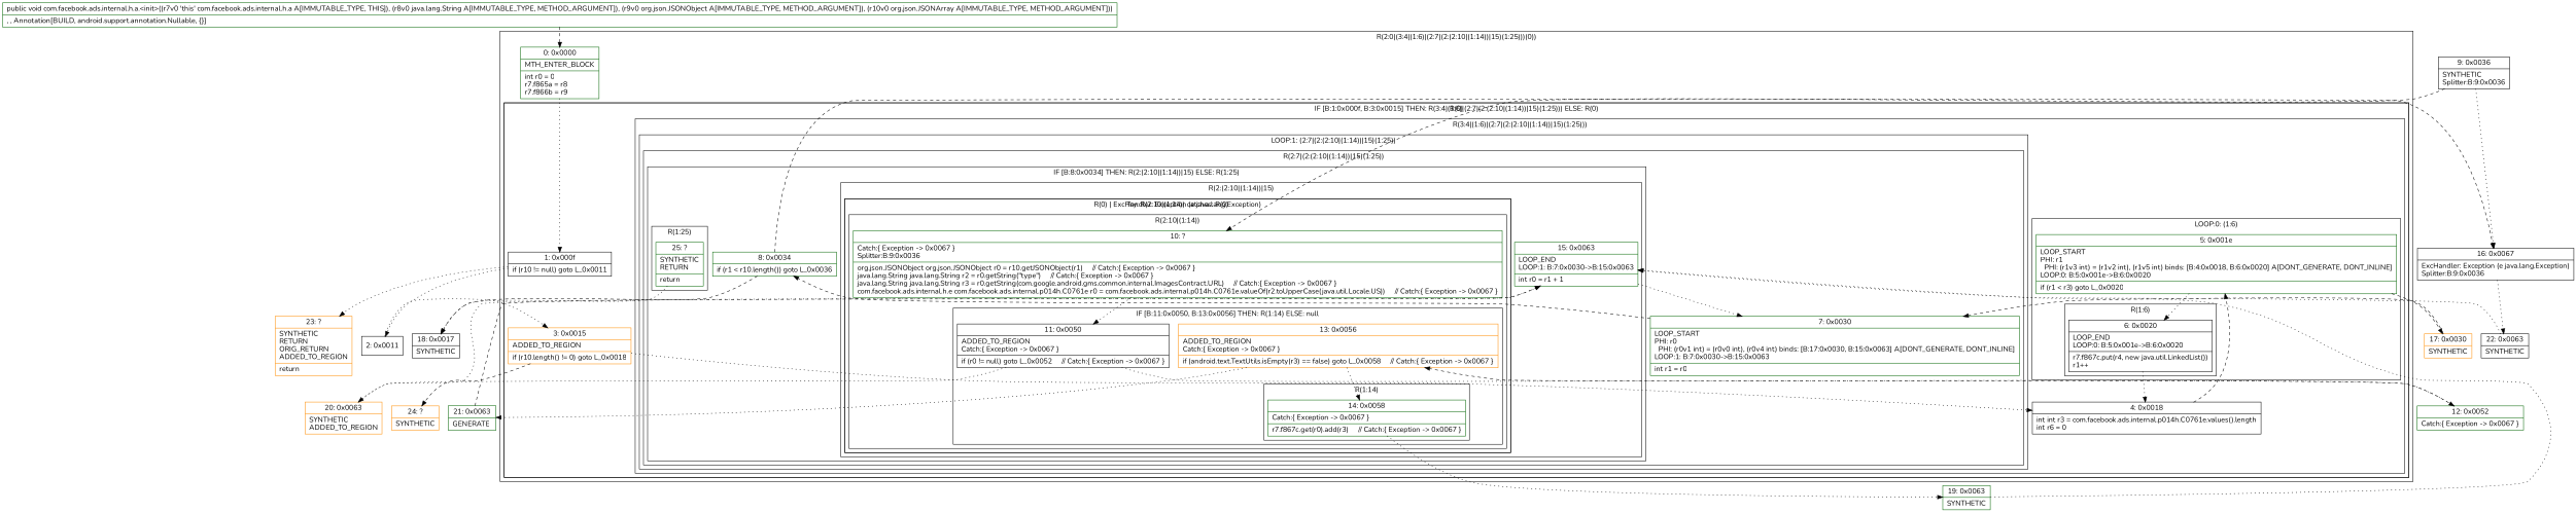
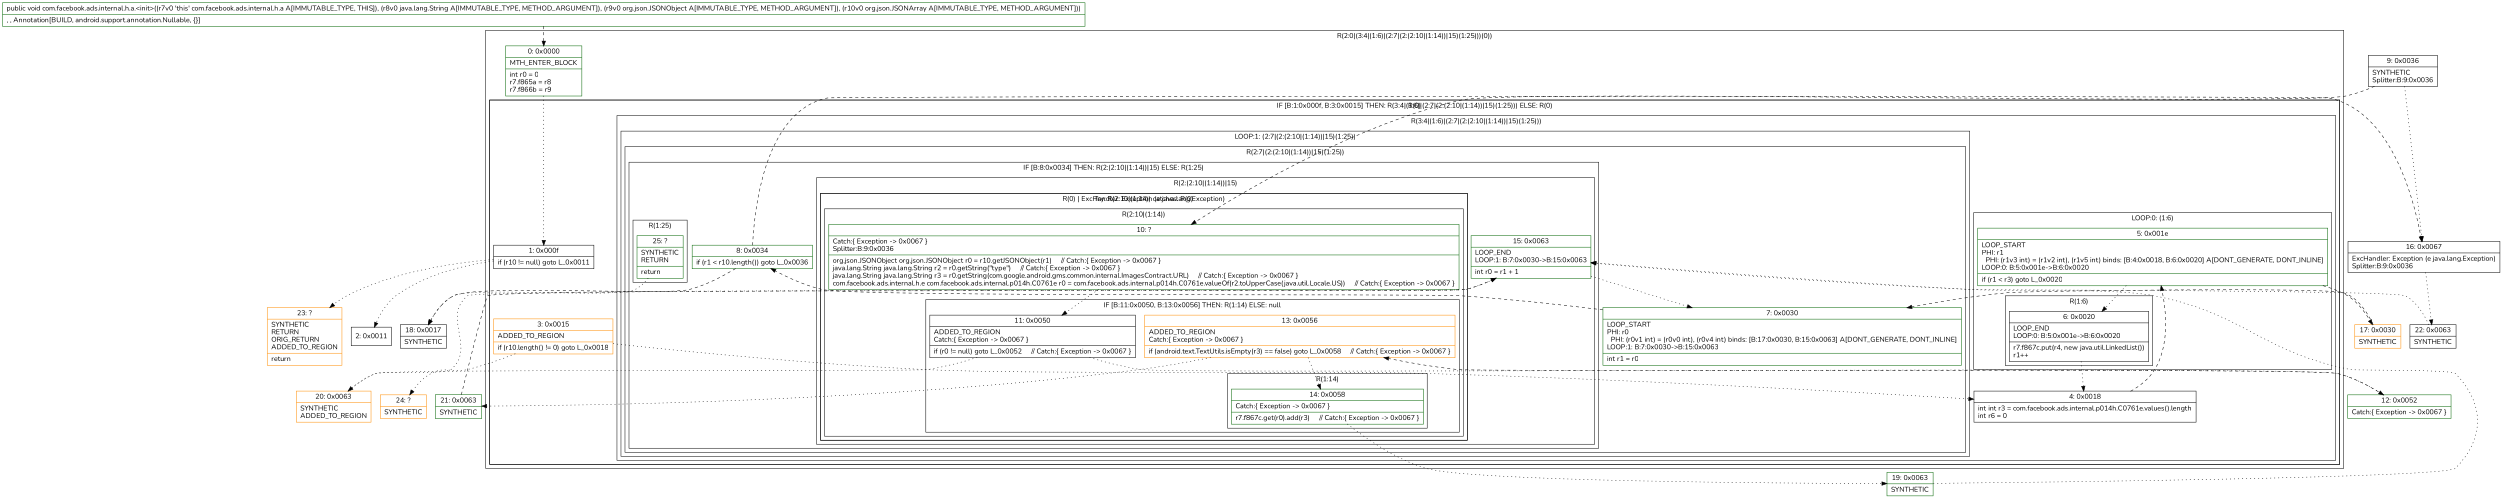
  digraph {
    fontname=Nunito
    node [color=darkgreen fontname=Nunito shape=record]
    edge [fontname=Nunito style=dotted]
    n1 [color=black label="{6\:\ 0x0020|LOOP_END\lLOOP:0: B:5:0x001e\-\>B:6:0x0020\l|r7.f867c.put(r4, new java.util.LinkedList())\lr1++\l}"]
    n2 [label="{5\:\ 0x001e|LOOP_START\lPHI: r1 \l  PHI: (r1v3 int) = (r1v2 int), (r1v5 int) binds: [B:4:0x0018, B:6:0x0020] A[DONT_GENERATE, DONT_INLINE]\lLOOP:0: B:5:0x001e\-\>B:6:0x0020\l|if (r1 \< r3) goto L_0x0020\l}"]
    n3 [label="{14\:\ 0x0058|Catch:\{ Exception \-\> 0x0067 \}\l|r7.f867c.get(r0).add(r3)     \/\/ Catch:\{ Exception \-\> 0x0067 \}\l}"]
    n4 [color=black label="{11\:\ 0x0050|ADDED_TO_REGION\lCatch:\{ Exception \-\> 0x0067 \}\l|if (r0 != null) goto L_0x0052     \/\/ Catch:\{ Exception \-\> 0x0067 \}\l}"]
    n5 [color=darkorange label="{13\:\ 0x0056|ADDED_TO_REGION\lCatch:\{ Exception \-\> 0x0067 \}\l|if (android.text.TextUtils.isEmpty(r3) == false) goto L_0x0058     \/\/ Catch:\{ Exception \-\> 0x0067 \}\l}"]
    n6 [label="{10\:\ ?|Catch:\{ Exception \-\> 0x0067 \}\lSplitter:B:9:0x0036\l|org.json.JSONObject org.json.JSONObject r0 = r10.getJSONObject(r1)     \/\/ Catch:\{ Exception \-\> 0x0067 \}\ljava.lang.String java.lang.String r2 = r0.getString(\"type\")     \/\/ Catch:\{ Exception \-\> 0x0067 \}\ljava.lang.String java.lang.String r3 = r0.getString(com.google.android.gms.common.internal.ImagesContract.URL)     \/\/ Catch:\{ Exception \-\> 0x0067 \}\lcom.facebook.ads.internal.h.e com.facebook.ads.internal.p014h.C0761e r0 = com.facebook.ads.internal.p014h.C0761e.valueOf(r2.toUpperCase(java.util.Locale.US))     \/\/ Catch:\{ Exception \-\> 0x0067 \}\l}"]
    n7 [label="{15\:\ 0x0063|LOOP_END\lLOOP:1: B:7:0x0030\-\>B:15:0x0063\l|int r0 = r1 + 1\l}"]
    n8 [label="{25\:\ ?|SYNTHETIC\lRETURN\l|return\l}"]
    n9 [label="{8\:\ 0x0034|if (r1 \< r10.length()) goto L_0x0036\l}"]
    n10 [label="{7\:\ 0x0030|LOOP_START\lPHI: r0 \l  PHI: (r0v1 int) = (r0v0 int), (r0v4 int) binds: [B:17:0x0030, B:15:0x0063] A[DONT_GENERATE, DONT_INLINE]\lLOOP:1: B:7:0x0030\-\>B:15:0x0063\l|int r1 = r0\l}"]
    n11 [color=black label="{4\:\ 0x0018|int int r3 = com.facebook.ads.internal.p014h.C0761e.values().length\lint r6 = 0\l}"]
    n12 [color=black label="{1\:\ 0x000f|if (r10 != null) goto L_0x0011\l}"]
    n13 [color=darkorange label="{3\:\ 0x0015|ADDED_TO_REGION\l|if (r10.length() != 0) goto L_0x0018\l}"]
    n14 [label="{0\:\ 0x0000|MTH_ENTER_BLOCK\l|int r0 = 0\lr7.f865a = r8\lr7.f866b = r9\l}"]
    n15 [color=darkorange label="{17\:\ 0x0030|SYNTHETIC\l}"]
    n16 [label="{19\:\ 0x0063|SYNTHETIC\l}"]
    n17 [label="{12\:\ 0x0052|Catch:\{ Exception \-\> 0x0067 \}\l}"]
    n18 [color=darkorange label="{20\:\ 0x0063|SYNTHETIC\lADDED_TO_REGION\l}"]
-   n19 [label="{21\:\ 0x0063|GENERATE\l}"]
+   n19 [label="{21\:\ 0x0063|SYNTHETIC\l}"]
    n20 [color=black label="{18\:\ 0x0017|SYNTHETIC\l}"]
    n21 [color=black label="{16\:\ 0x0067|ExcHandler: Exception (e java.lang.Exception)\lSplitter:B:9:0x0036\l}"]
    n22 [color=black label="{2\:\ 0x0011}"]
    n23 [color=darkorange label="{23\:\ ?|SYNTHETIC\lRETURN\lORIG_RETURN\lADDED_TO_REGION\l|return\l}"]
    n24 [color=darkorange label="{24\:\ ?|SYNTHETIC\l}"]
    n25 [color=black label="{9\:\ 0x0036|SYNTHETIC\lSplitter:B:9:0x0036\l}"]
    n26 [color=black label="{22\:\ 0x0063|SYNTHETIC\l}"]
    n27 [label="{public void com.facebook.ads.internal.h.a.\<init\>((r7v0 'this' com.facebook.ads.internal.h.a A[IMMUTABLE_TYPE, THIS]), (r8v0 java.lang.String A[IMMUTABLE_TYPE, METHOD_ARGUMENT]), (r9v0 org.json.JSONObject A[IMMUTABLE_TYPE, METHOD_ARGUMENT]), (r10v0 org.json.JSONArray A[IMMUTABLE_TYPE, METHOD_ARGUMENT]))  | , , Annotation[BUILD, android.support.annotation.Nullable, \{\}]\l}"]
    subgraph cluster_1 {
      label="R(2:0|(3:4|(1:6)|(2:7|(2:(2:10|(1:14))|15)(1:25)))(0))"
      n14
      subgraph cluster_2 {
        label="IF [B:1:0x000f, B:3:0x0015] THEN: R(3:4|(1:6)|(2:7|(2:(2:10|(1:14))|15)(1:25))) ELSE: R(0)"
        n12
        n13
        subgraph cluster_3 {
          label="R(3:4|(1:6)|(2:7|(2:(2:10|(1:14))|15)(1:25)))"
          n11
          subgraph cluster_4 {
            label="LOOP:0: (1:6)"
            n2
            subgraph cluster_5 {
              label="R(1:6)"
              n1
            }
          }
          subgraph cluster_6 {
            label="LOOP:1: (2:7|(2:(2:10|(1:14))|15)(1:25))"
            subgraph cluster_7 {
              label="R(2:7|(2:(2:10|(1:14))|15)(1:25))"
              n10
              subgraph cluster_8 {
                label="IF [B:8:0x0034] THEN: R(2:(2:10|(1:14))|15) ELSE: R(1:25)"
                n9
                subgraph cluster_9 {
                  label="R(2:(2:10|(1:14))|15)"
                  n7
                  subgraph cluster_10 {
                    label="Try: R(2:10|(1:14)) catches: R(0)"
                    subgraph cluster_11 {
                      label="R(2:10|(1:14))"
                      n6
                      subgraph cluster_12 {
                        label="IF [B:11:0x0050, B:13:0x0056] THEN: R(1:14) ELSE: null"
                        n4
                        n5
                        subgraph cluster_13 {
                          label="R(1:14)"
                          n3
                        }
                      }
                    }
                    subgraph cluster_14 {
                      label="R(0) | ExcHandler: Exception (e java.lang.Exception)\l"
                    }
                  }
                }
                subgraph cluster_15 {
                  label="R(1:25)"
                  n8
                }
              }
            }
          }
        }
        subgraph cluster_16 {
          label="R(0)"
        }
      }
    }
    subgraph cluster_17 {
      label="R(0) | ExcHandler: Exception (e java.lang.Exception)\l"
    }
    n1 -> n11
    n2 -> n1
    n2 -> n15 [style=dashed]
    n3 -> n16
    n4 -> n17
    n4 -> n18
    n5 -> n3
    n5 -> n19
    n6 -> n4
    n7 -> n10
    n8 -> n20
    n9 -> n20 [style=dashed]
    n9 -> n21 [style=dashed]
    n10 -> n9 [style=dashed]
    n11 -> n2 [style=dashed]
    n12 -> n22
    n12 -> n23
    n13 -> n11
-   n13 -> n24 [style=dashed]
+   n13 -> n24
    n14 -> n12
    n15 -> n10 [style=dashed]
    n16 -> n7
    n17 -> n5 [style=dashed]
    n18 -> n7
    n19 -> n7 [style=dashed]
    n21 -> n26
-   n22 -> n13
    n25 -> n6 [style=dashed]
    n25 -> n21
    n26 -> n7
    n27 -> n14 [style=dashed]
  }
